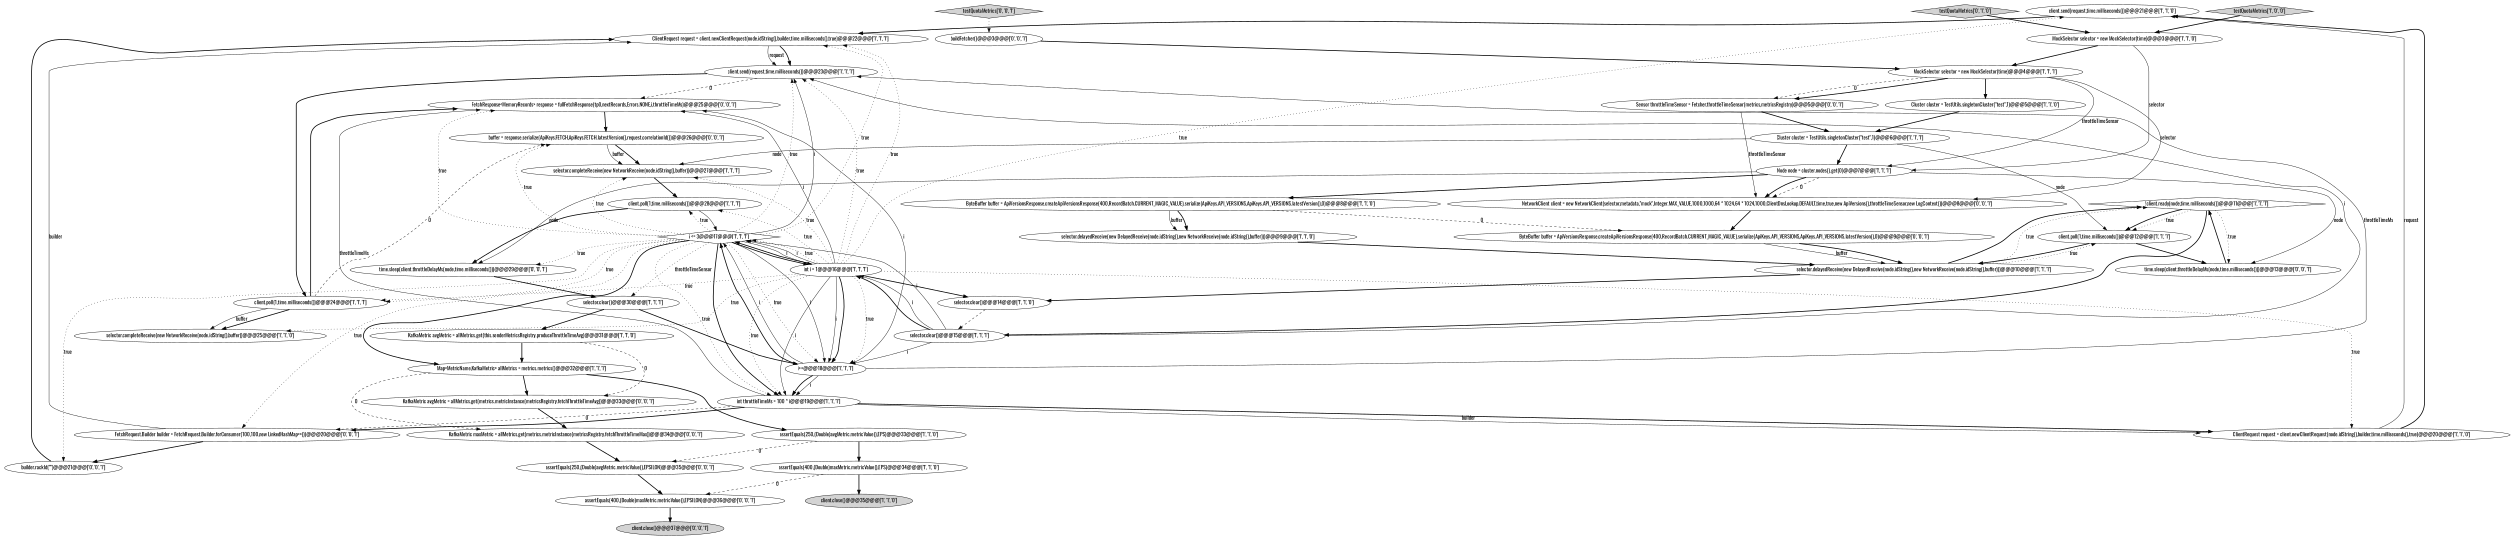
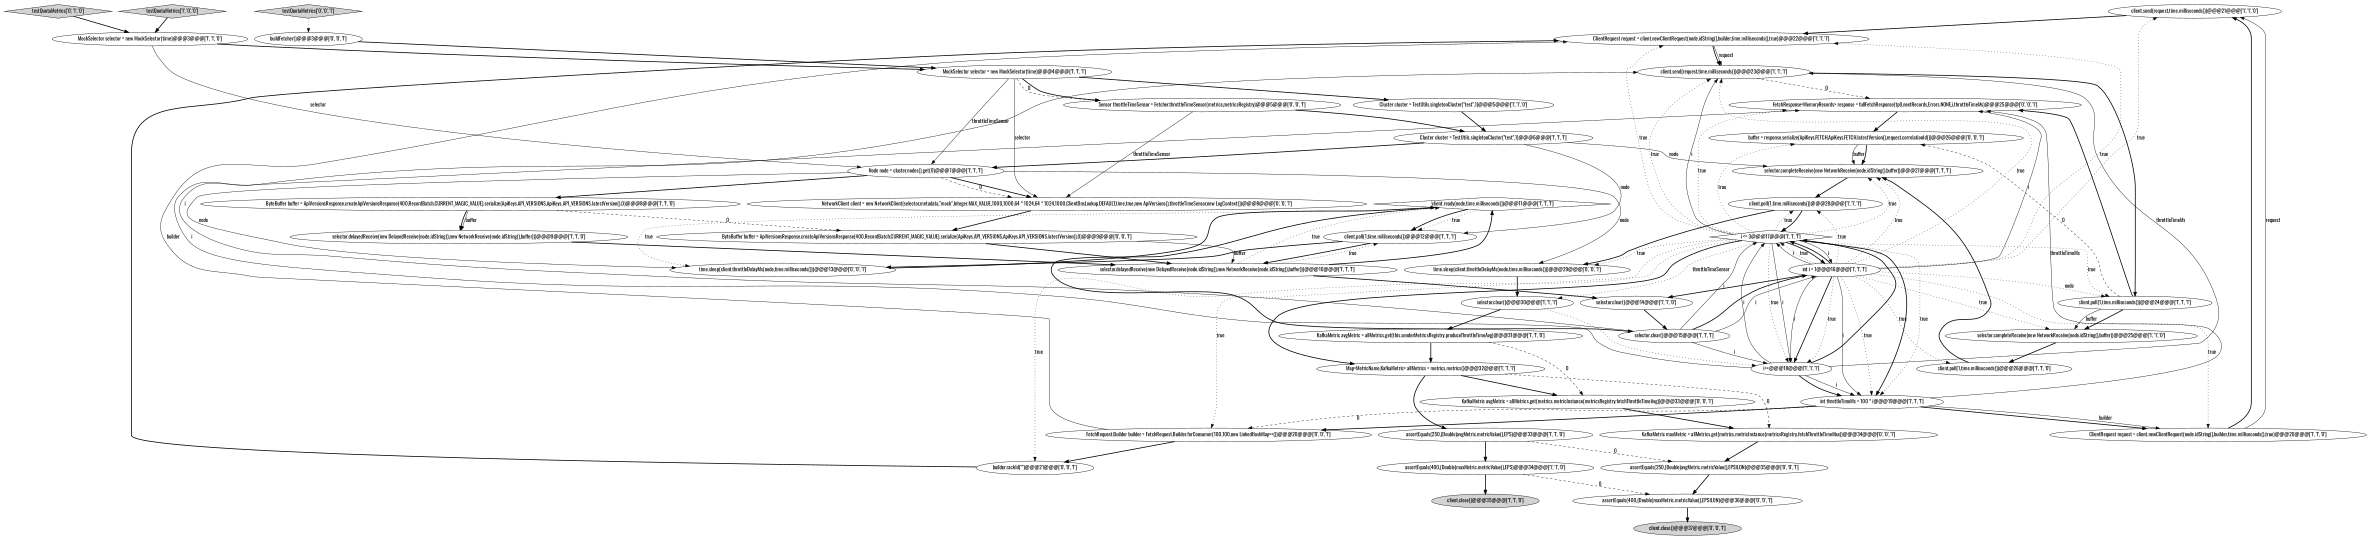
  digraph {
    fontname=Oswald
    node [fillcolor=white fontname=Oswald shape=ellipse style=filled]
    edge [fontname=Oswald style=bold]
    n1 [label="client.send(request,time.milliseconds())@@@21@@@['1', '1', '0']"]
    n2 [label="ClientRequest request = client.newClientRequest(node.idString(),builder,time.milliseconds(),true)@@@22@@@['1', '1', '1']"]
    n3 [label="client.send(request,time.milliseconds())@@@23@@@['1', '1', '1']"]
    n4 [label="!client.ready(node,time.milliseconds())@@@11@@@['1', '1', '1']" shape=diamond]
    n5 [label="selector.clear()@@@15@@@['1', '1', '1']"]
    n6 [label="client.poll(1,time.milliseconds())@@@12@@@['1', '1', '1']"]
    n7 [label="time.sleep(client.throttleDelayMs(node,time.milliseconds()))@@@13@@@['0', '0', '1']"]
    n8 [label="i++@@@18@@@['1', '1', '1']"]
    n9 [label="i <= 3@@@17@@@['1', '1', '1']" shape=diamond]
    n10 [label="int i = 1@@@16@@@['1', '1', '1']"]
    n11 [label="selector.delayedReceive(new DelayedReceive(node.idString(),new NetworkReceive(node.idString(),buffer)))@@@10@@@['1', '1', '1']"]
    n12 [label="FetchRequest.Builder builder = FetchRequest.Builder.forConsumer(100,100,new LinkedHashMap<>())@@@20@@@['0', '0', '1']"]
    n13 [label="builder.rackId(\"\")@@@21@@@['0', '0', '1']"]
    n14 [label="MockSelector selector = new MockSelector(time)@@@3@@@['1', '1', '0']"]
    n15 [label="Node node = cluster.nodes().get(0)@@@7@@@['1', '1', '1']"]
    n16 [label="MockSelector selector = new MockSelector(time)@@@4@@@['1', '1', '1']"]
    n17 [label="time.sleep(client.throttleDelayMs(node,time.milliseconds()))@@@29@@@['0', '0', '1']"]
    n18 [label="NetworkClient client = new NetworkClient(selector,metadata,\"mock\",Integer.MAX_VALUE,1000,1000,64 * 1024,64 * 1024,1000,ClientDnsLookup.DEFAULT,time,true,new ApiVersions(),throttleTimeSensor,new LogContext())@@@8@@@['0', '0', '1']"]
    n19 [label="ByteBuffer buffer = ApiVersionsResponse.createApiVersionsResponse(400,RecordBatch.CURRENT_MAGIC_VALUE).serialize(ApiKeys.API_VERSIONS,ApiKeys.API_VERSIONS.latestVersion(),0)@@@8@@@['1', '1', '0']"]
    n20 [label="Sensor throttleTimeSensor = Fetcher.throttleTimeSensor(metrics,metricsRegistry)@@@5@@@['0', '0', '1']"]
    n21 [label="Cluster cluster = TestUtils.singletonCluster(\"test\",1)@@@5@@@['1', '1', '0']"]
    n22 [label="FetchResponse<MemoryRecords> response = fullFetchResponse(tp0,nextRecords,Errors.NONE,i,throttleTimeMs)@@@25@@@['0', '0', '1']"]
    n23 [label="client.poll(1,time.milliseconds())@@@24@@@['1', '1', '1']"]
    n24 [label="buffer = response.serialize(ApiKeys.FETCH,ApiKeys.FETCH.latestVersion(),request.correlationId())@@@26@@@['0', '0', '1']"]
    n25 [label="selector.completeReceive(new NetworkReceive(node.idString(),buffer))@@@25@@@['1', '1', '0']"]
    n26 [label="int throttleTimeMs = 100 * i@@@19@@@['1', '1', '1']"]
    n27 [label="ClientRequest request = client.newClientRequest(node.idString(),builder,time.milliseconds(),true)@@@20@@@['1', '1', '0']"]
    n28 [label="selector.completeReceive(new NetworkReceive(node.idString(),buffer))@@@27@@@['1', '1', '1']"]
    n29 [label="client.poll(1,time.milliseconds())@@@28@@@['1', '1', '1']"]
    n30 [label="selector.clear()@@@30@@@['1', '1', '1']"]
    n31 [label="Map<MetricName,KafkaMetric> allMetrics = metrics.metrics()@@@32@@@['1', '1', '1']"]
    n32 [label="selector.clear()@@@14@@@['1', '1', '0']"]
+   n33 [label="client.poll(1,time.milliseconds())@@@26@@@['1', '1', '0']"]
    n34 [label="KafkaMetric maxMetric = allMetrics.get(metrics.metricInstance(metricsRegistry.fetchThrottleTimeMax))@@@34@@@['0', '0', '1']"]
    n35 [label="assertEquals(250,(Double)avgMetric.metricValue(),EPSILON)@@@35@@@['0', '0', '1']"]
    n36 [label="assertEquals(400,(Double)maxMetric.metricValue(),EPSILON)@@@36@@@['0', '0', '1']"]
    n37 [label="assertEquals(250,(Double)avgMetric.metricValue(),EPS)@@@33@@@['1', '1', '0']"]
    n38 [label="assertEquals(400,(Double)maxMetric.metricValue(),EPS)@@@34@@@['1', '1', '0']"]
    n39 [fillcolor=lightgray label="client.close()@@@35@@@['1', '1', '0']"]
    n40 [fillcolor=lightgray label="testQuotaMetrics['0', '0', '1']" shape=diamond]
    n41 [label="buildFetcher()@@@3@@@['0', '0', '1']"]
    n42 [fillcolor=lightgray label="testQuotaMetrics['0', '1', '0']" shape=diamond]
    n43 [fillcolor=lightgray label="client.close()@@@37@@@['0', '0', '1']"]
    n44 [label="Cluster cluster = TestUtils.singletonCluster(\"test\",1)@@@6@@@['1', '1', '1']"]
    n45 [label="ByteBuffer buffer = ApiVersionsResponse.createApiVersionsResponse(400,RecordBatch.CURRENT_MAGIC_VALUE).serialize(ApiKeys.API_VERSIONS,ApiKeys.API_VERSIONS.latestVersion(),0)@@@9@@@['0', '0', '1']"]
    n46 [label="KafkaMetric avgMetric = allMetrics.get(this.senderMetricsRegistry.produceThrottleTimeAvg)@@@31@@@['1', '1', '0']"]
    n47 [label="selector.delayedReceive(new DelayedReceive(node.idString(),new NetworkReceive(node.idString(),buffer)))@@@9@@@['1', '1', '0']"]
    n48 [label="KafkaMetric avgMetric = allMetrics.get(metrics.metricInstance(metricsRegistry.fetchThrottleTimeAvg))@@@33@@@['0', '0', '1']"]
    n49 [fillcolor=lightgray label="testQuotaMetrics['1', '0', '0']" shape=diamond]
    n1 -> n2
    n2 -> n3
    n2 -> n3 [label=request style=solid]
    n3 -> n22 [label=0 style=dashed]
    n3 -> n23
    n4 -> n5
    n4 -> n6 [label=true style=dotted]
    n4 -> n6
    n4 -> n7 [label=true style=dotted]
    n5 -> n3 [label=i style=solid]
    n5 -> n8 [label=i style=solid]
    n5 -> n9 [label=i style=solid]
    n5 -> n10 [label=i style=solid]
    n5 -> n10
    n6 -> n7
    n6 -> n11
    n7 -> n4
    n8 -> n3 [label=throttleTimeMs style=solid]
    n8 -> n9
    n8 -> n9 [label=i style=solid]
    n8 -> n22 [label=i style=solid]
    n8 -> n26
    n8 -> n26 [label=i style=solid]
    n9 -> n2 [label=true style=dotted]
    n9 -> n3 [label=i style=solid]
    n9 -> n3 [label=true style=dotted]
    n9 -> n8 [label=i style=solid]
    n9 -> n8 [label=true style=dotted]
    n9 -> n10
    n9 -> n10 [label=i style=solid]
    n9 -> n12 [label=true style=dotted]
    n9 -> n13 [label=true style=dotted]
    n9 -> n17 [label=true style=dotted]
    n9 -> n22 [label=true style=dotted]
    n9 -> n23 [label=true style=dotted]
    n9 -> n24 [label=true style=dotted]
    n9 -> n26
    n9 -> n26 [label=true style=dotted]
    n9 -> n28 [label=true style=dotted]
    n9 -> n29 [label=true style=dotted]
    n9 -> n30 [label=throttleTimeSensor style=dotted]
    n9 -> n31
    n10 -> n1 [label=true style=dotted]
    n10 -> n2 [label=true style=dotted]
    n10 -> n3 [label=true style=dotted]
    n10 -> n8 [label=true style=dotted]
    n10 -> n8 [label=i style=solid]
    n10 -> n8
    n10 -> n9 [label=i style=solid]
    n10 -> n9 [label=true style=dotted]
    n10 -> n9
    n10 -> n22 [label=i style=solid]
-   n10 -> n23 [label=true style=dotted]
+   n10 -> n23 [label="node" style=dotted]
    n10 -> n25 [label=true style=dotted]
    n10 -> n26 [label=i style=solid]
    n10 -> n26 [label=true style=dotted]
    n10 -> n27 [label=true style=dotted]
    n10 -> n28 [label=true style=dotted]
    n10 -> n29 [label=true style=dotted]
    n10 -> n32
+   n10 -> n33 [label=true style=dotted]
    n11 -> n4 [label=true style=dotted]
    n11 -> n4
    n11 -> n6 [label=true style=dotted]
    n11 -> n32
    n12 -> n2 [label=builder style=solid]
    n12 -> n13
    n13 -> n2
    n14 -> n15 [label=selector style=solid]
    n14 -> n16
    n15 -> n7 [label="node" style=solid]
    n15 -> n17 [label="node" style=solid]
    n15 -> n18
    n15 -> n18 [label=0 style=dashed]
    n15 -> n19
    n16 -> n15 [label=throttleTimeSensor style=solid]
    n16 -> n18 [label=selector style=solid]
    n16 -> n20 [label=0 style=dashed]
    n16 -> n20
    n16 -> n21
    n17 -> n30
    n18 -> n45
    n19 -> n45 [label=0 style=dashed]
    n19 -> n47 [label=buffer style=solid]
    n19 -> n47
    n20 -> n18 [label=throttleTimeSensor style=solid]
    n20 -> n44
    n21 -> n44
    n22 -> n24
    n23 -> n22
    n23 -> n24 [label=0 style=dashed]
    n23 -> n25
    n23 -> n25 [label=buffer style=solid]
    n24 -> n28 [label=buffer style=solid]
    n24 -> n28
+   n25 -> n33
    n26 -> n12 [label=0 style=dashed]
    n26 -> n12
    n26 -> n22 [label=throttleTimeMs style=solid]
    n26 -> n27
    n26 -> n27 [label=builder style=solid]
    n27 -> n1 [label=request style=solid]
    n27 -> n1
    n28 -> n29
-   n29 -> n9 [style=solid]
+   n29 -> n9
    n29 -> n17
-   n30 -> n8
+   n30 -> n8 [style=dotted]
    n30 -> n46
    n31 -> n34 [label=0 style=dashed]
    n31 -> n37
    n31 -> n48
-   n32 -> n5 [style=dashed]
+   n32 -> n5
+   n33 -> n28
    n34 -> n35
    n35 -> n36
    n36 -> n43
    n37 -> n35 [label=0 style=dashed]
    n37 -> n38
    n38 -> n36 [label=0 style=dashed]
    n38 -> n39
    n40 -> n41 [style=dotted]
    n41 -> n16
    n42 -> n14
    n44 -> n6 [label="node" style=solid]
    n44 -> n15
    n44 -> n28 [label="node" style=solid]
    n45 -> n11 [label=buffer style=solid]
    n45 -> n11
    n46 -> n31
    n46 -> n48 [label=0 style=dashed]
    n47 -> n11
    n48 -> n34
    n49 -> n14
  }
